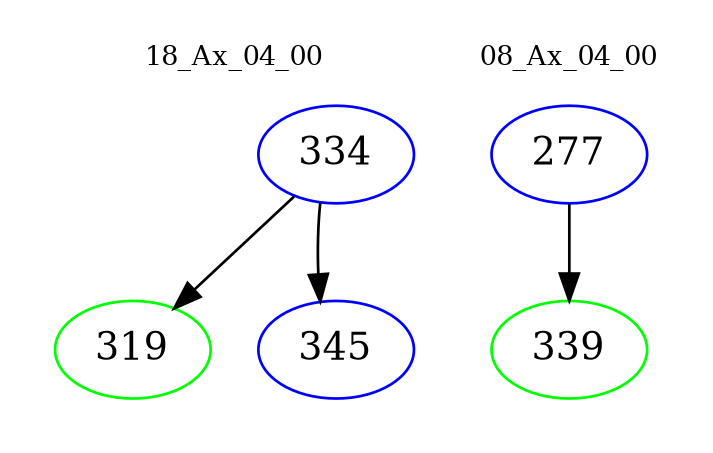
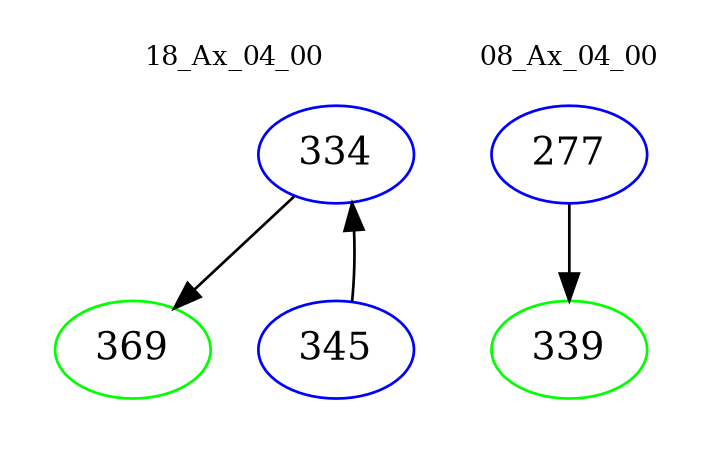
  digraph {
    node [color=blue]
    edge [color=black]
    n1 [label=334]
-   n2 [color=green label=319]
+   n2 [color=green label=369]
    n3 [label=345]
    n4 [label=277]
    n5 [color=green label=339]
    subgraph cluster_1 {
      color=white
      fontsize=10
      label="18_Ax_04_00"
      n1
      n2
      n3
    }
    subgraph cluster_2 {
      color=white
      fontsize=10
      label="08_Ax_04_00"
      n4
      n5
    }
    n1 -> n2
-   n1 -> n3
+   n3 -> n1
    n4 -> n5
  }
